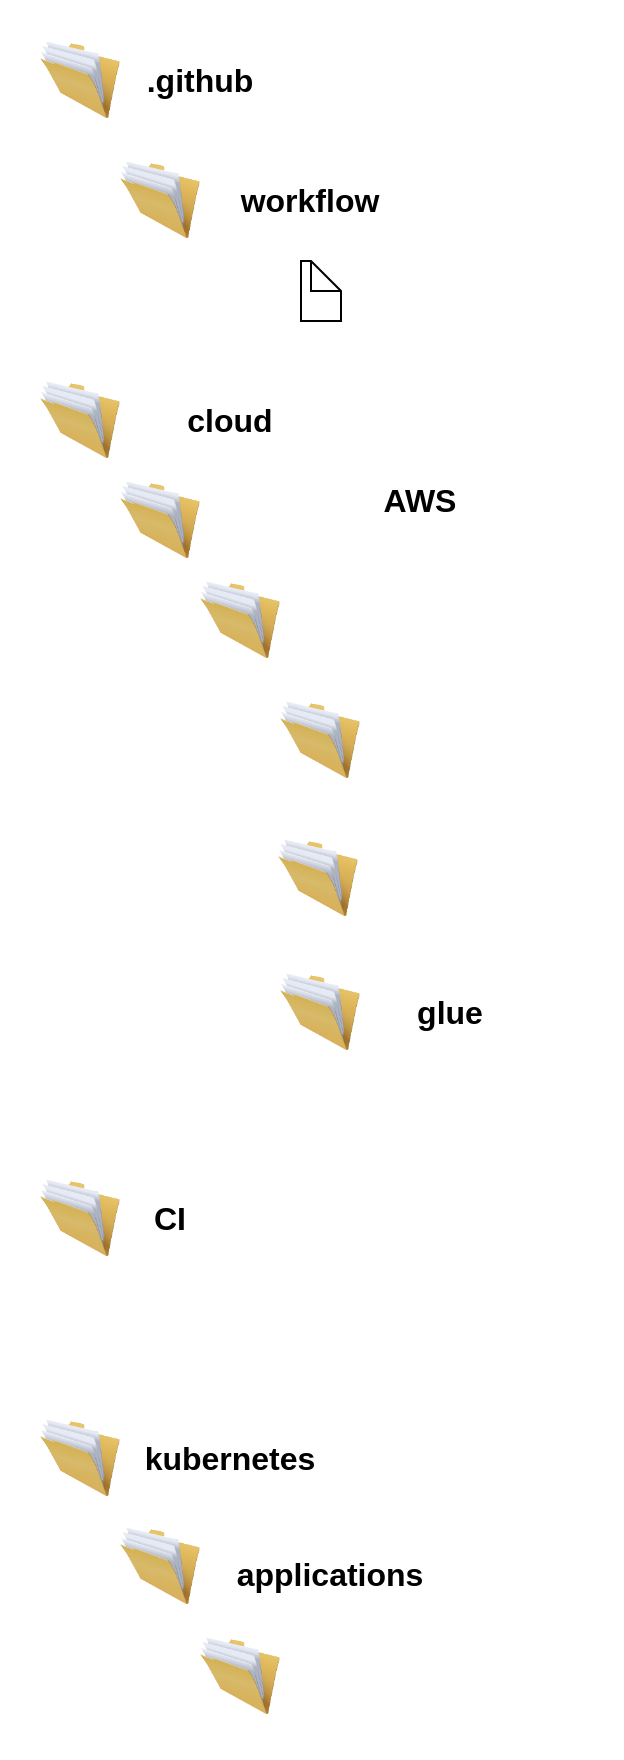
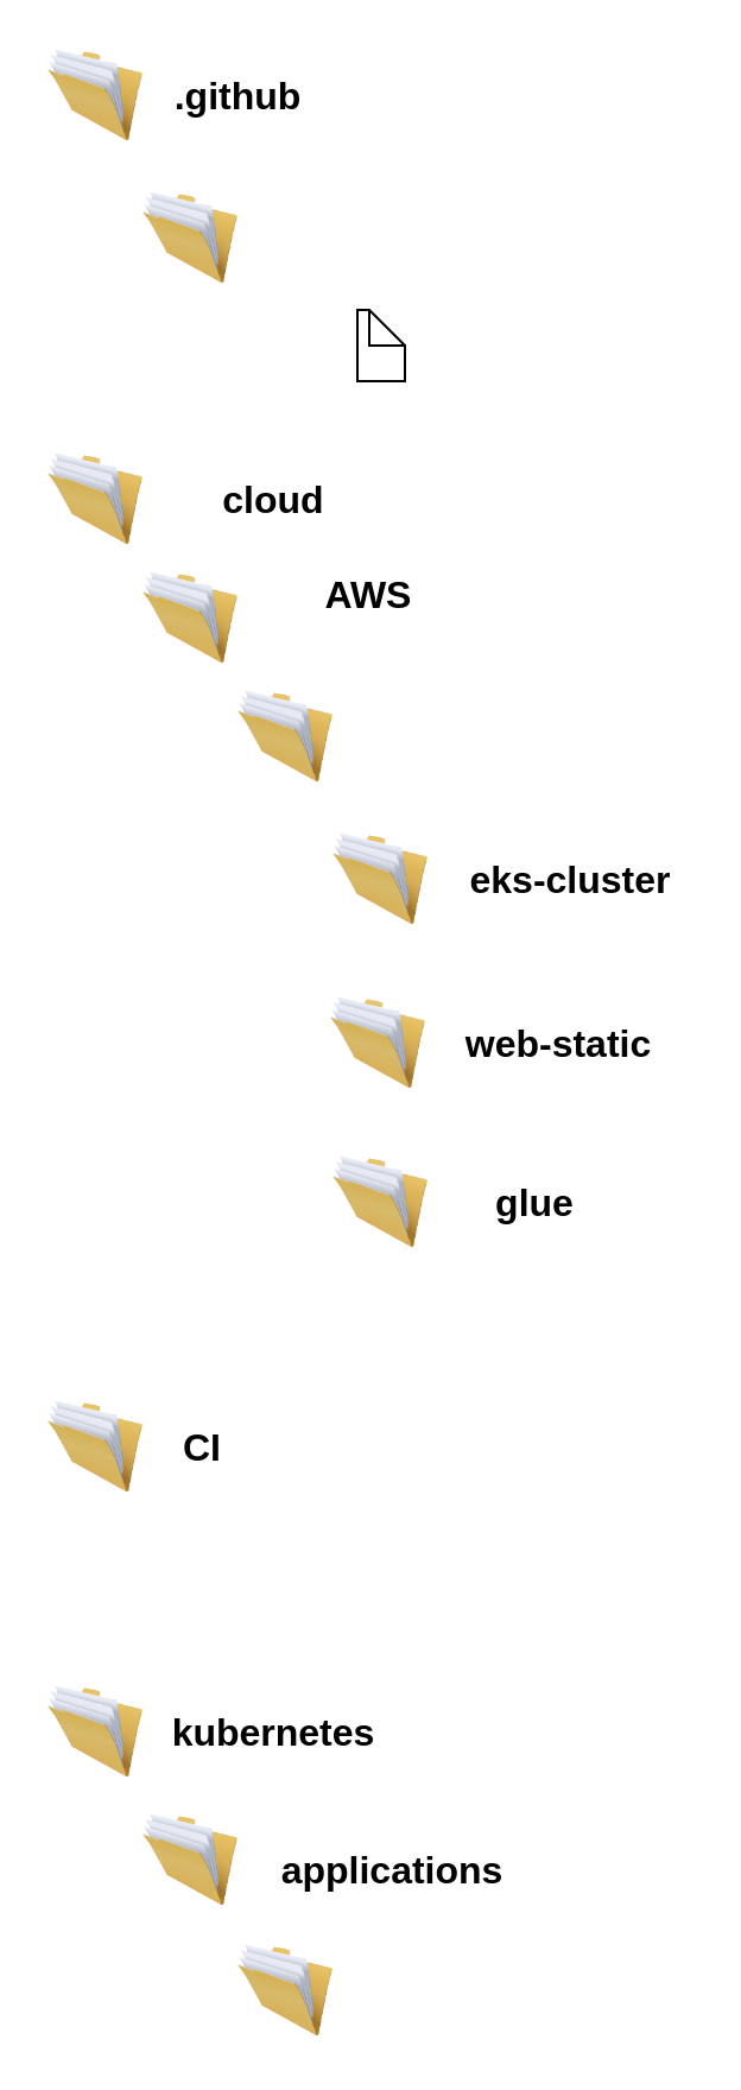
  <mxCell id="0" />
  <mxCell id="1" parent="0" />
  <mxCell id="2" value="" style="image;html=1;image=img/lib/clip_art/general/Full_Folder_128x128.png" vertex="1" parent="1"><mxGeometry x="20" y="20" width="40" height="40" as="geometry" /></mxCell>
  <mxCell id="3" value="&lt;font size=&quot;1&quot; style=&quot;&quot;&gt;&lt;b style=&quot;font-size: 16px;&quot;&gt;.github&lt;/b&gt;&lt;/font&gt;" style="text;html=1;strokeColor=none;fillColor=none;align=center;verticalAlign=middle;whiteSpace=wrap;rounded=0;" vertex="1" parent="1"><mxGeometry x="80" y="30" width="40" height="20" as="geometry" /></mxCell>
  <mxCell id="4" value="" style="image;html=1;image=img/lib/clip_art/general/Full_Folder_128x128.png" vertex="1" parent="1"><mxGeometry x="60" y="80" width="40" height="40" as="geometry" /></mxCell>
- <mxCell id="5" value="&lt;font size=&quot;1&quot; style=&quot;&quot;&gt;&lt;b style=&quot;font-size: 16px;&quot;&gt;workflow&lt;/b&gt;&lt;/font&gt;" style="text;html=1;strokeColor=none;fillColor=none;align=center;verticalAlign=middle;whiteSpace=wrap;rounded=0;" vertex="1" parent="1"><mxGeometry x="120" y="90" width="70" height="20" as="geometry" /></mxCell>
  <mxCell id="6" value="" style="image;html=1;image=img/lib/clip_art/general/Full_Folder_128x128.png" vertex="1" parent="1"><mxGeometry x="20" y="190" width="40" height="40" as="geometry" /></mxCell>
  <mxCell id="7" value="" style="image;html=1;image=img/lib/clip_art/general/Full_Folder_128x128.png" vertex="1" parent="1"><mxGeometry x="60" y="240" width="40" height="40" as="geometry" /></mxCell>
  <mxCell id="8" value="" style="image;html=1;image=img/lib/clip_art/general/Full_Folder_128x128.png" vertex="1" parent="1"><mxGeometry x="100" y="290" width="40" height="40" as="geometry" /></mxCell>
  <mxCell id="9" value="&lt;font size=&quot;1&quot; style=&quot;&quot;&gt;&lt;b style=&quot;font-size: 16px;&quot;&gt;cloud&lt;/b&gt;&lt;/font&gt;" style="text;html=1;strokeColor=none;fillColor=none;align=center;verticalAlign=middle;whiteSpace=wrap;rounded=0;" vertex="1" parent="1"><mxGeometry x="80" y="200" width="70" height="20" as="geometry" /></mxCell>
- <mxCell id="10" value="&lt;font size=&quot;1&quot; style=&quot;&quot;&gt;&lt;b style=&quot;font-size: 16px;&quot;&gt;AWS&lt;br&gt;&lt;br&gt;&lt;/b&gt;&lt;/font&gt;" style="text;html=1;strokeColor=none;fillColor=none;align=center;verticalAlign=middle;whiteSpace=wrap;rounded=0;" vertex="1" parent="1"><mxGeometry x="175" y="250" width="70" height="20" as="geometry" /></mxCell>
+ <mxCell id="10" value="&lt;font size=&quot;1&quot; style=&quot;&quot;&gt;&lt;b style=&quot;font-size: 16px;&quot;&gt;AWS&lt;br&gt;&lt;br&gt;&lt;/b&gt;&lt;/font&gt;" style="text;html=1;strokeColor=none;fillColor=none;align=center;verticalAlign=middle;whiteSpace=wrap;rounded=0;" vertex="1" parent="1"><mxGeometry x="120" y="250" width="70" height="20" as="geometry" /></mxCell>
  <mxCell id="11" value="" style="image;html=1;image=img/lib/clip_art/general/Full_Folder_128x128.png" vertex="1" parent="1"><mxGeometry x="20" y="589" width="40" height="40" as="geometry" /></mxCell>
  <mxCell id="12" value="&lt;span style=&quot;font-size: 16px;&quot;&gt;&lt;b&gt;CI&lt;/b&gt;&lt;/span&gt;" style="text;html=1;strokeColor=none;fillColor=none;align=center;verticalAlign=middle;whiteSpace=wrap;rounded=0;" vertex="1" parent="1"><mxGeometry x="50" y="599" width="70" height="20" as="geometry" /></mxCell>
  <mxCell id="13" value="" style="image;html=1;image=img/lib/clip_art/general/Full_Folder_128x128.png" vertex="1" parent="1"><mxGeometry x="20" y="709" width="40" height="40" as="geometry" /></mxCell>
  <mxCell id="14" value="" style="image;html=1;image=img/lib/clip_art/general/Full_Folder_128x128.png" vertex="1" parent="1"><mxGeometry x="60" y="763" width="40" height="40" as="geometry" /></mxCell>
  <mxCell id="15" value="&lt;span style=&quot;font-size: 16px;&quot;&gt;&lt;b&gt;kubernetes&lt;/b&gt;&lt;/span&gt;" style="text;html=1;strokeColor=none;fillColor=none;align=center;verticalAlign=middle;whiteSpace=wrap;rounded=0;" vertex="1" parent="1"><mxGeometry x="80" y="719" width="70" height="20" as="geometry" /></mxCell>
  <mxCell id="16" value="&lt;span style=&quot;font-size: 16px;&quot;&gt;&lt;b&gt;applications&lt;br&gt;&lt;/b&gt;&lt;/span&gt;" style="text;html=1;strokeColor=none;fillColor=none;align=center;verticalAlign=middle;whiteSpace=wrap;rounded=0;" vertex="1" parent="1"><mxGeometry x="130" y="777" width="70" height="20" as="geometry" /></mxCell>
  <mxCell id="17" value="" style="image;html=1;image=img/lib/clip_art/general/Full_Folder_128x128.png" vertex="1" parent="1"><mxGeometry x="100" y="818" width="40" height="40" as="geometry" /></mxCell>
  <mxCell id="18" value="" style="shape=mxgraph.bpmn.data;labelPosition=center;verticalLabelPosition=bottom;align=center;verticalAlign=top;size=15;html=1;" vertex="1" parent="1"><mxGeometry x="150" y="130" width="20" height="30" as="geometry" /></mxCell>
  <mxCell id="19" value="" style="image;html=1;image=img/lib/clip_art/general/Full_Folder_128x128.png" vertex="1" parent="1"><mxGeometry x="140" y="350" width="40" height="40" as="geometry" /></mxCell>
  <mxCell id="20" value="" style="image;html=1;image=img/lib/clip_art/general/Full_Folder_128x128.png" vertex="1" parent="1"><mxGeometry x="139" y="419" width="40" height="40" as="geometry" /></mxCell>
  <mxCell id="21" value="" style="image;html=1;image=img/lib/clip_art/general/Full_Folder_128x128.png" vertex="1" parent="1"><mxGeometry x="140" y="486" width="40" height="40" as="geometry" /></mxCell>
+ <mxCell id="22" value="&lt;span style=&quot;font-size: 16px;&quot;&gt;&lt;b&gt;eks-cluster&lt;/b&gt;&lt;/span&gt;" style="text;html=1;strokeColor=none;fillColor=none;align=center;verticalAlign=middle;whiteSpace=wrap;rounded=0;" vertex="1" parent="1"><mxGeometry x="190" y="360" width="100" height="20" as="geometry" /></mxCell>
+ <mxCell id="23" value="&lt;span style=&quot;font-size: 16px;&quot;&gt;&lt;b&gt;web-static&lt;/b&gt;&lt;/span&gt;" style="text;html=1;strokeColor=none;fillColor=none;align=center;verticalAlign=middle;whiteSpace=wrap;rounded=0;" vertex="1" parent="1"><mxGeometry x="190" y="429" width="90" height="20" as="geometry" /></mxCell>
  <mxCell id="24" value="&lt;span style=&quot;font-size: 16px;&quot;&gt;&lt;b&gt;glue&lt;/b&gt;&lt;/span&gt;" style="text;html=1;strokeColor=none;fillColor=none;align=center;verticalAlign=middle;whiteSpace=wrap;rounded=0;" vertex="1" parent="1"><mxGeometry x="190" y="496" width="70" height="20" as="geometry" /></mxCell>
